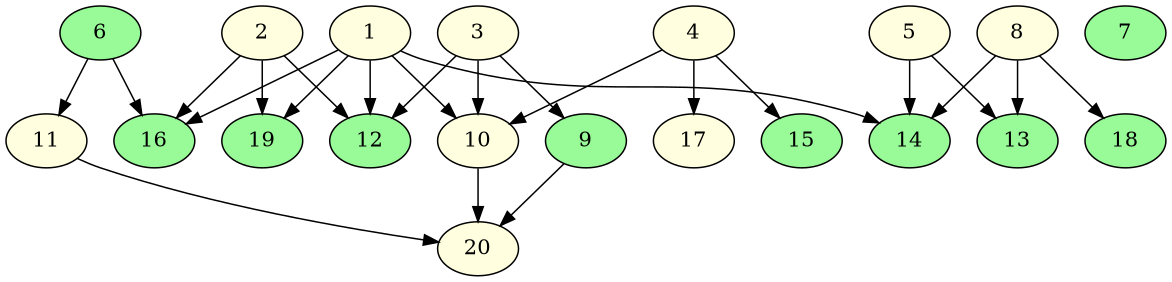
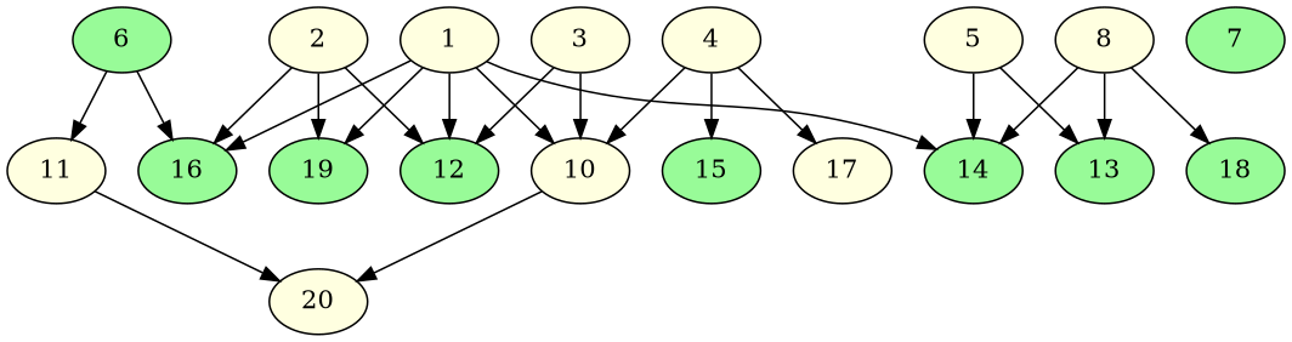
  digraph {
    node [alpha=0.14 fillcolor=lightyellow style=filled]
    1 [alpha=0.05 expect_size=28775424]
    10 [alpha=0.01 expect_size=11601920]
    12 [alpha=0.09 expect_size=11293696 fillcolor=palegreen]
    14 [alpha=0.04 expect_size=12088320 fillcolor=palegreen]
    16 [alpha=0.12 expect_size=24193024 fillcolor=palegreen]
    19 [alpha=0.08 expect_size=50166784 fillcolor=palegreen]
    20 [alpha=0.09 expect_size=20313088]
    2 [alpha=0.01 expect_size=25231360]
    3 [alpha=0.20 expect_size=47896576]
-   9 [alpha=0.07 expect_size=16095232 fillcolor=palegreen]
    4 [alpha=0.11 expect_size=39470080]
    15 [alpha=0.15 expect_size=37552128 fillcolor=palegreen]
    17 [expect_size=10041344]
    5 [expect_size=47581184]
    13 [alpha=0.07 expect_size=12834816 fillcolor=palegreen]
    6 [expect_size=19826688 fillcolor=palegreen]
    11 [alpha=0.18 expect_size=46760960]
    7 [alpha=0.08 expect_size=34975744 fillcolor=palegreen]
    8 [alpha=0.09 expect_size=28878848]
    18 [expect_size=28196864 fillcolor=palegreen]
    1 -> 10
    1 -> 12
    1 -> 14
    1 -> 16
    1 -> 19
    10 -> 20
    2 -> 12
    2 -> 16
    2 -> 19
    3 -> 10
    3 -> 12
-   3 -> 9
-   9 -> 20
    4 -> 10
    4 -> 15
    4 -> 17
    5 -> 14
    5 -> 13
    6 -> 16
    6 -> 11
    11 -> 20
    8 -> 14
    8 -> 13
    8 -> 18
  }
